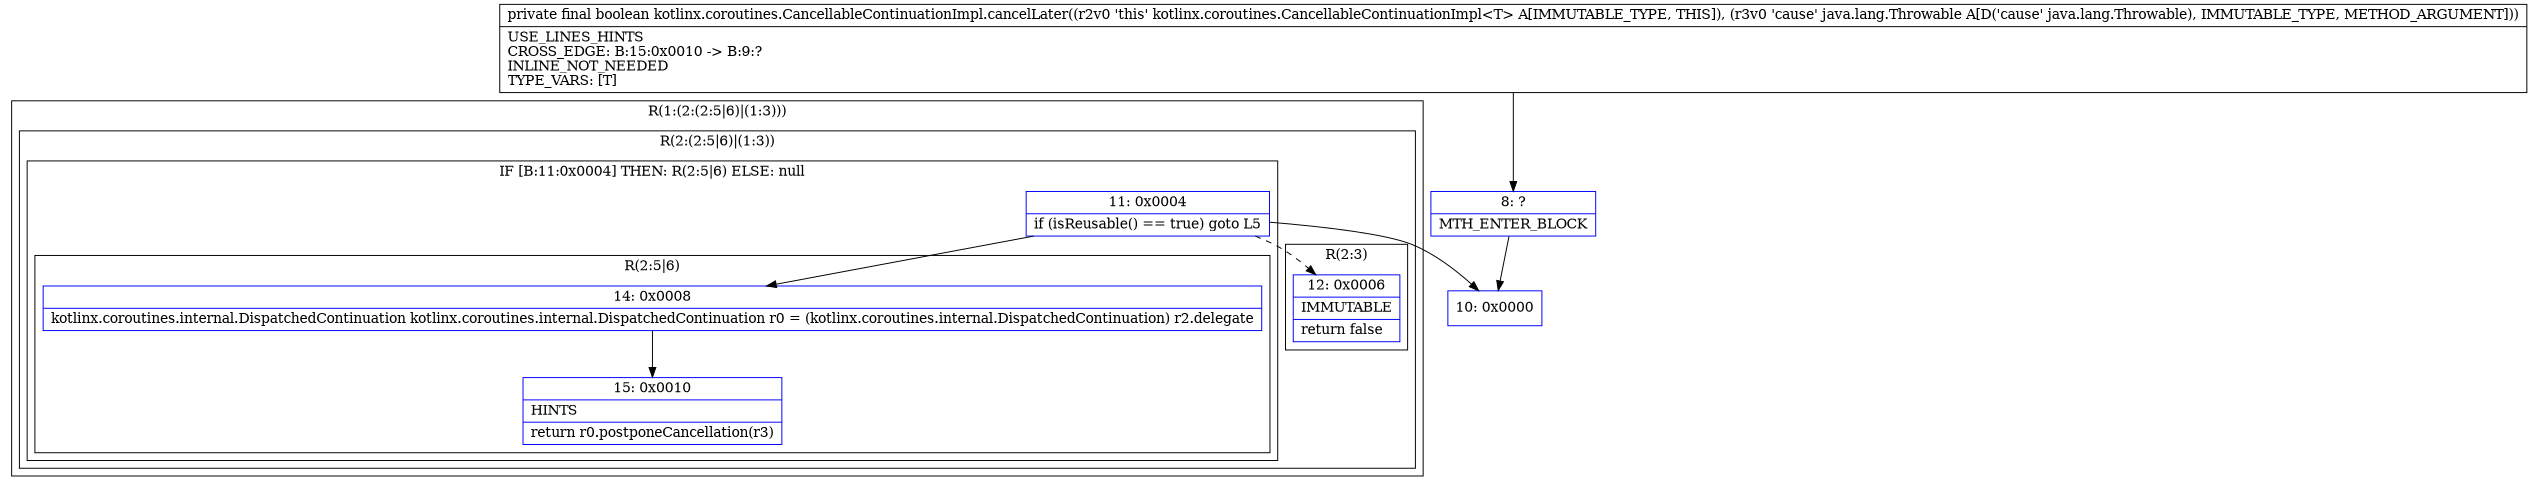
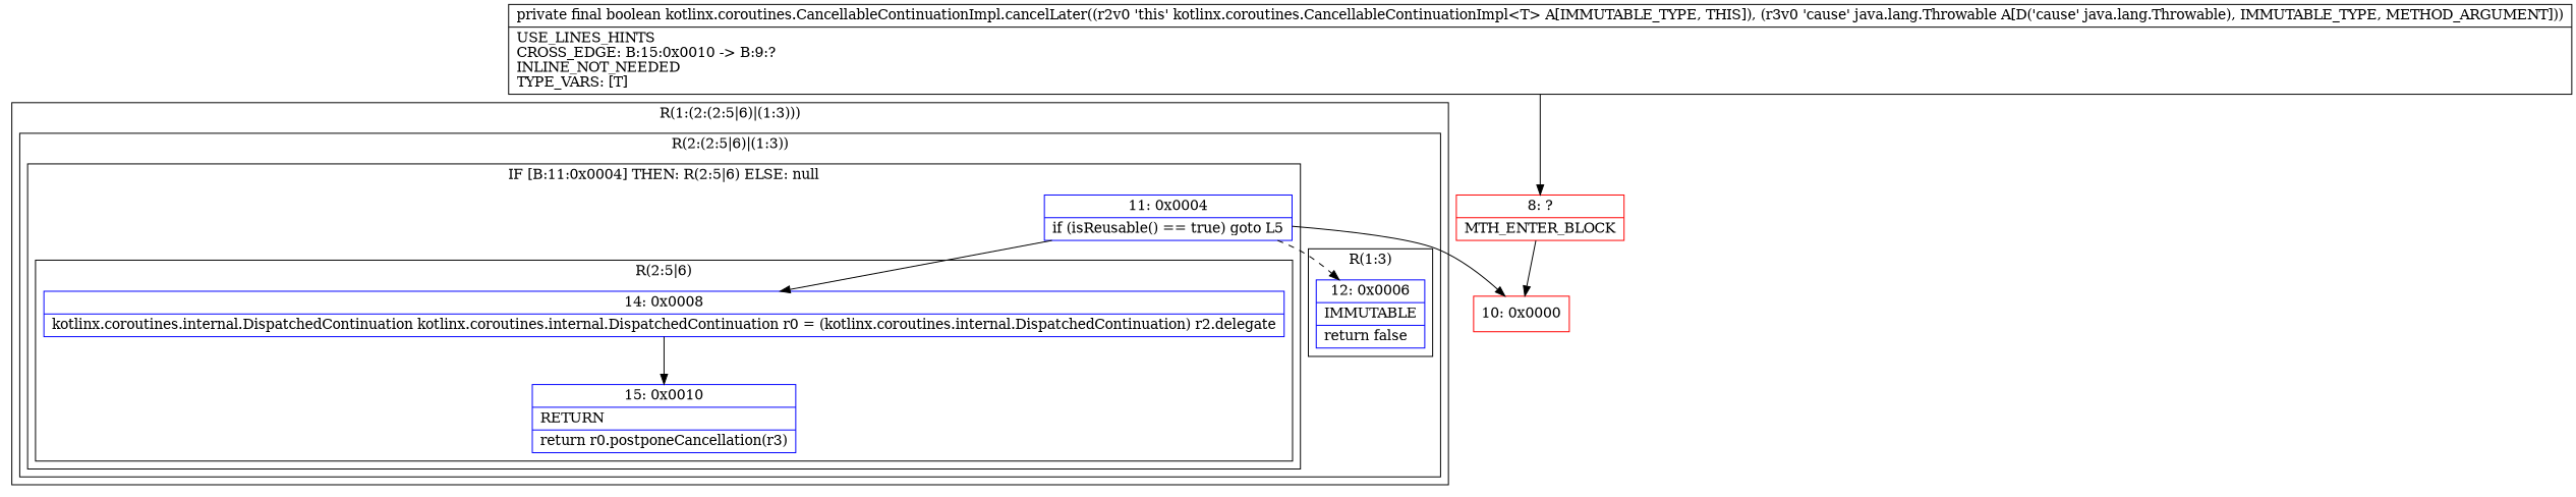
  digraph {
    node [color=blue shape=record]
    n1 [label="{14\:\ 0x0008|kotlinx.coroutines.internal.DispatchedContinuation kotlinx.coroutines.internal.DispatchedContinuation r0 = (kotlinx.coroutines.internal.DispatchedContinuation) r2.delegate\l}"]
-   n2 [label="{15\:\ 0x0010|HINTS\l|return r0.postponeCancellation(r3)\l}"]
+   n2 [label="{15\:\ 0x0010|RETURN\l|return r0.postponeCancellation(r3)\l}"]
    n3 [label="{11\:\ 0x0004|if (isReusable() == true) goto L5\l}"]
    n4 [label="{12\:\ 0x0006|IMMUTABLE\l|return false\l}"]
-   n5 [label="{10\:\ 0x0000}"]
-   n6 [label="{8\:\ ?|MTH_ENTER_BLOCK\l}"]
+   n5 [color=red label="{10\:\ 0x0000}"]
+   n6 [color=red label="{8\:\ ?|MTH_ENTER_BLOCK\l}"]
    n7 [label="{private final boolean kotlinx.coroutines.CancellableContinuationImpl.cancelLater((r2v0 'this' kotlinx.coroutines.CancellableContinuationImpl\<T\> A[IMMUTABLE_TYPE, THIS]), (r3v0 'cause' java.lang.Throwable A[D('cause' java.lang.Throwable), IMMUTABLE_TYPE, METHOD_ARGUMENT]))  | USE_LINES_HINTS\lCROSS_EDGE: B:15:0x0010 \-\> B:9:?\lINLINE_NOT_NEEDED\lTYPE_VARS: [T]\l}" color=""]
    subgraph cluster_1 {
      label="R(1:(2:(2:5|6)|(1:3)))"
      subgraph cluster_2 {
        label="R(2:(2:5|6)|(1:3))"
        subgraph cluster_3 {
          label="IF [B:11:0x0004] THEN: R(2:5|6) ELSE: null"
          n3
          subgraph cluster_4 {
            label="R(2:5|6)"
            n1
            n2
          }
        }
        subgraph cluster_5 {
-         label="R(2:3)"
+         label="R(1:3)"
          n4
        }
      }
    }
    n1 -> n2
    n3 -> n1
    n3 -> n4 [style=dashed]
    n3 -> n5
    n6 -> n5
    n7 -> n6
  }
